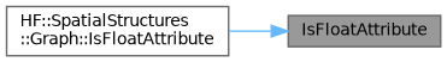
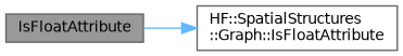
  digraph {
    rankdir=LR
    node [fontname=Helvetica fontsize=10 shape=box style=filled]
    n1 [color=gray40 fillcolor=grey60 fontcolor=black height=0.2 label=IsFloatAttribute width=0.4]
    n2 [color=grey40 fillcolor=white height=0.2 label="HF::SpatialStructures\l::Graph::IsFloatAttribute" width=0.4]
-   n2 -> n1 [color=steelblue1 fontname=Helvetica fontsize=10 labelfontname=Helvetica labelfontsize=10 style=solid]
+   n1 -> n2 [color=steelblue1 fontname=Helvetica fontsize=10 labelfontname=Helvetica labelfontsize=10 style=solid]
  }
